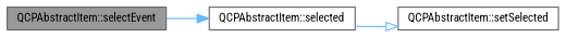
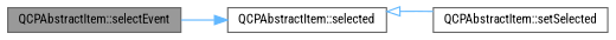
  digraph {
    fontname="Roboto Condensed"
    rankdir=LR
    node [color=grey40 fillcolor=white fontname="Roboto Condensed" fontsize=10 shape=box style=filled]
    edge [color=steelblue1 fontname="Roboto Condensed" fontsize=10 labelfontname=Helvetica labelfontsize=10 style=solid]
    n1 [color=gray40 fillcolor=grey60 fontcolor=black height=0.2 label="QCPAbstractItem::selectEvent" width=0.4]
    n2 [height=0.2 label="QCPAbstractItem::selected" width=0.4]
    n3 [height=0.2 label="QCPAbstractItem::setSelected" width=0.4]
    n1 -> n2 [arrowhead=normal]
-   n2 -> n3 [arrowhead=onormal]
+   n3 -> n2 [arrowhead=onormal]
  }
